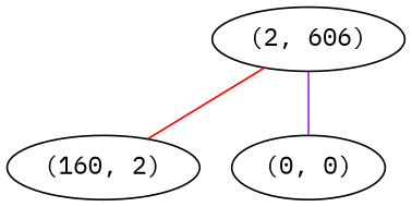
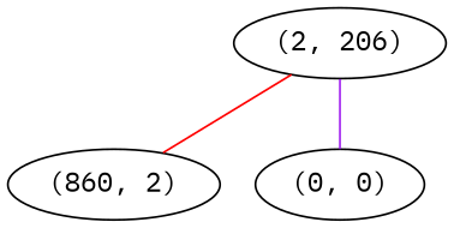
  graph {
    fontname="IBM Plex Mono"
    node [fontname="IBM Plex Mono"]
    edge [fontname="IBM Plex Mono"]
-   "(2, 206)" [label="(2, 606)"]
-   "(160, 2)"
+   "(2, 206)"
+   "(160, 2)" [label="(860, 2)"]
    "(0, 0)"
    "(2, 206)" -- "(160, 2)" [color=red weight=1]
    "(2, 206)" -- "(0, 0)" [color=purple weight=4]
  }
